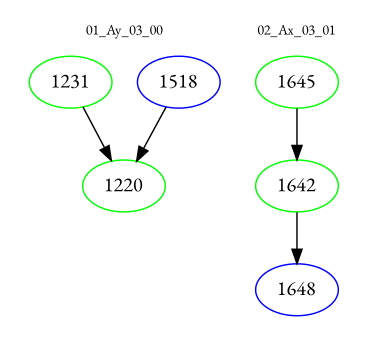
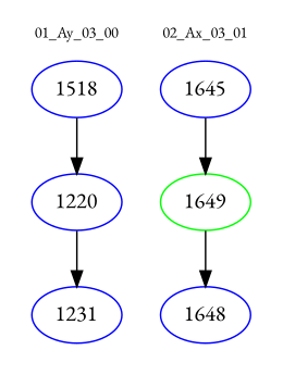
  digraph {
    fontname="EB Garamond"
    node [color=blue fontname="EB Garamond"]
    edge [color=black fontname="EB Garamond"]
    n1 [label=1518]
-   n2 [color=green label=1220]
-   n3 [color=green label=1231]
-   n4 [color=green label=1645]
-   n5 [color=green label=1642]
+   n2 [label=1220]
+   n3 [label=1231]
+   n4 [label=1645]
+   n5 [color=green label=1649]
    n6 [label=1648]
    subgraph cluster_1 {
      color=white
      fontsize=10
      label="01_Ay_03_00"
      n1
      n2
      n3
    }
    subgraph cluster_2 {
      color=white
      fontsize=10
      label="02_Ax_03_01"
      n4
      n5
      n6
    }
    n1 -> n2
-   n3 -> n2
+   n2 -> n3
    n4 -> n5
    n5 -> n6
  }
